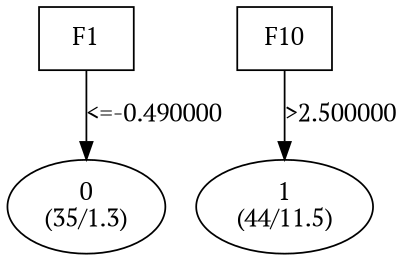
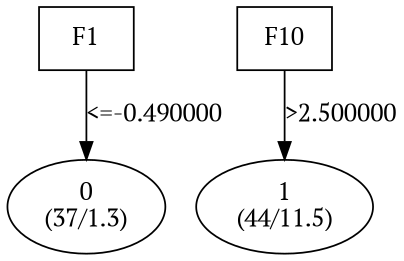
  digraph {
    fontname="PT Serif"
    node [fontname="PT Serif" shape=box]
    edge [fontname="PT Serif"]
    n1 [label="F1\n"]
-   n2 [label="0\n(35/1.3)" shape=ellipse]
+   n2 [label="0\n(37/1.3)" shape=ellipse]
    n3 [label="F10\n"]
    n4 [label="1\n(44/11.5)" shape=ellipse]
    n1 -> n2 [label="<=-0.490000"]
    n3 -> n4 [label=">2.500000"]
  }
